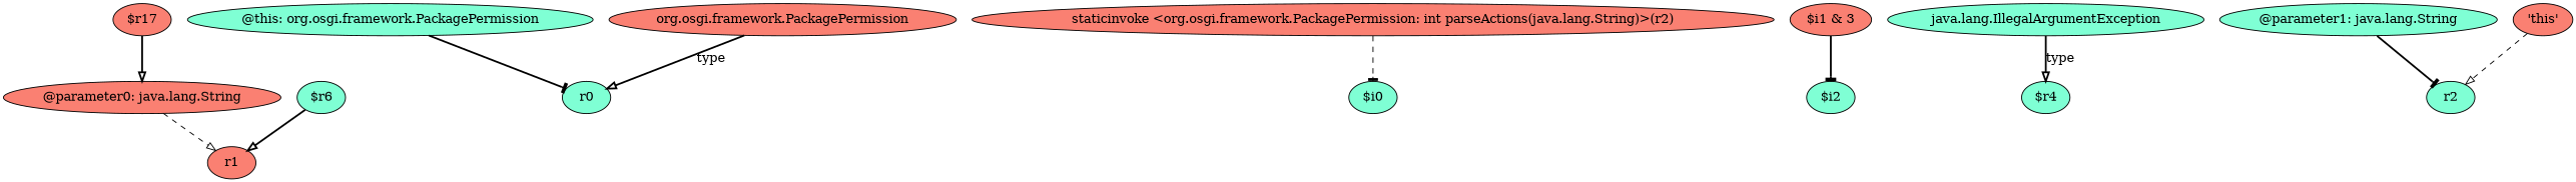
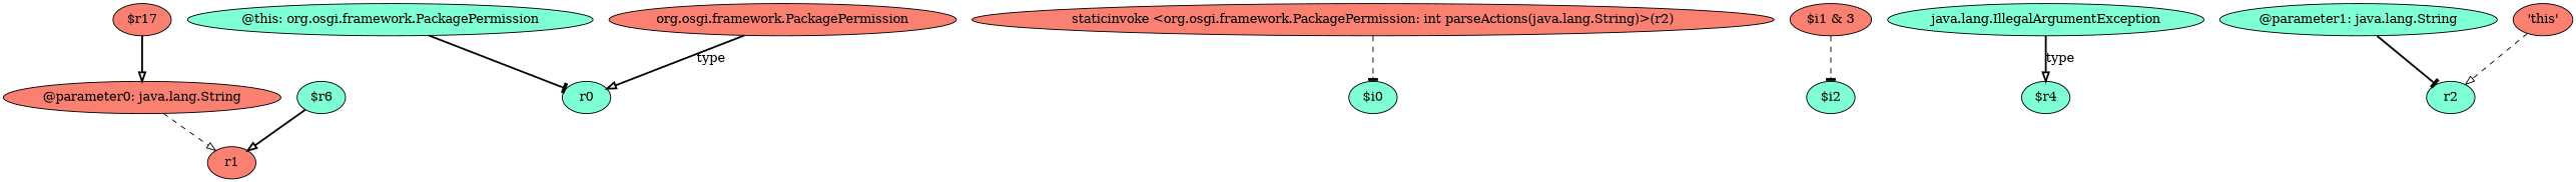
  digraph {
    node [fillcolor=aquamarine style=filled]
    edge [arrowhead=onormal style=bold]
    n1 [fillcolor=salmon label="$r17"]
    n2 [fillcolor=salmon label="@parameter0: java.lang.String"]
    n3 [fillcolor=salmon label=r1]
    n4 [label="@this: org.osgi.framework.PackagePermission"]
    n5 [label=r0]
    n6 [fillcolor=salmon label="org.osgi.framework.PackagePermission"]
    n7 [fillcolor=salmon label="staticinvoke <org.osgi.framework.PackagePermission: int parseActions(java.lang.String)>(r2)"]
    n8 [label="$i0"]
    n9 [fillcolor=salmon label="$i1 & 3"]
    n10 [label="$i2"]
    n11 [label="java.lang.IllegalArgumentException"]
    n12 [label="$r4"]
    n13 [label="@parameter1: java.lang.String"]
    n14 [label=r2]
    n15 [label="$r6"]
    n16 [fillcolor=salmon label="'this'"]
    n1 -> n2
    n2 -> n3 [style=dashed]
    n4 -> n5 [arrowhead=tee]
    n6 -> n5 [label=type]
    n7 -> n8 [arrowhead=tee style=dashed]
-   n9 -> n10 [arrowhead=tee]
+   n9 -> n10 [arrowhead=tee style=dashed]
    n11 -> n12 [label=type]
    n13 -> n14 [arrowhead=tee]
    n15 -> n3
    n16 -> n14 [style=dashed]
  }
